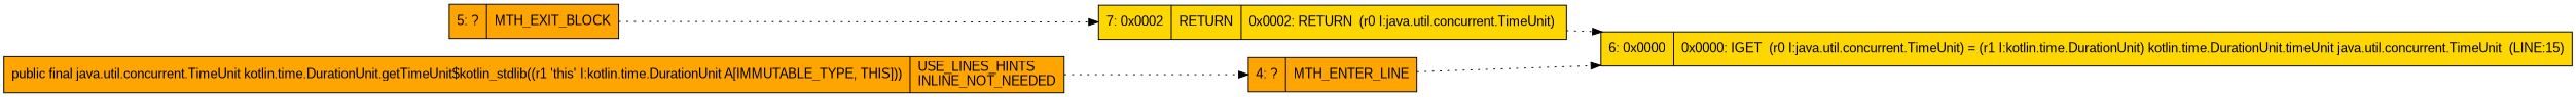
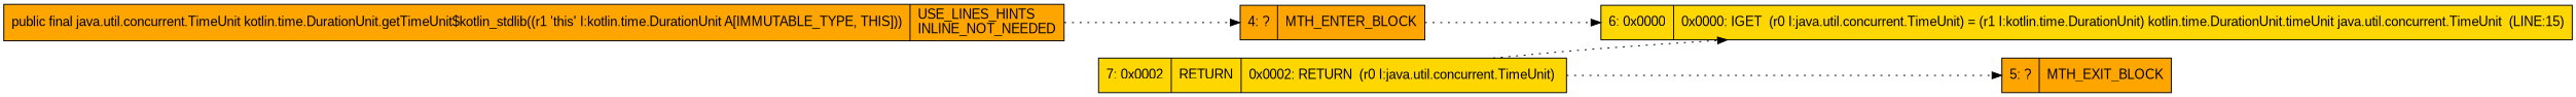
  digraph {
    fontname="Liberation Sans"
    rankdir=LR
    node [fillcolor=orange fontname="Liberation Sans" shape=record style=filled]
    edge [fontname="Liberation Sans" style=dotted]
-   n1 [label="{4\:\ ?|MTH_ENTER_LINE\l}"]
+   n1 [label="{4\:\ ?|MTH_ENTER_BLOCK\l}"]
    n2 [fillcolor=gold label="{6\:\ 0x0000|0x0000: IGET  (r0 I:java.util.concurrent.TimeUnit) = (r1 I:kotlin.time.DurationUnit) kotlin.time.DurationUnit.timeUnit java.util.concurrent.TimeUnit  (LINE:15)\l}"]
    n3 [fillcolor=gold label="{7\:\ 0x0002|RETURN\l|0x0002: RETURN  (r0 I:java.util.concurrent.TimeUnit) \l}"]
    n4 [label="{5\:\ ?|MTH_EXIT_BLOCK\l}"]
    n5 [label="{public final java.util.concurrent.TimeUnit kotlin.time.DurationUnit.getTimeUnit$kotlin_stdlib((r1 'this' I:kotlin.time.DurationUnit A[IMMUTABLE_TYPE, THIS]))  | USE_LINES_HINTS\lINLINE_NOT_NEEDED\l}"]
    n1 -> n2
    n3 -> n2
-   n4 -> n3
+   n3 -> n4
    n5 -> n1
  }
